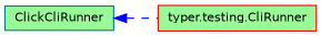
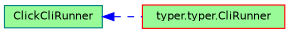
  digraph {
    rankdir=LR
    node [fillcolor=palegreen fontname=Helvetica fontsize=10 shape=record style=filled]
    n1 [color=teal height=0.2 label=ClickCliRunner width=0.4]
-   n2 [color=red height=0.2 label="typer.testing.CliRunner" width=0.4]
+   n2 [color=red height=0.2 label="typer.typer.CliRunner" width=0.4]
    n1 -> n2 [color=blue dir=back fontname=Helvetica fontsize=10 labelfontname=Helvetica labelfontsize=10 style=dashed]
  }
